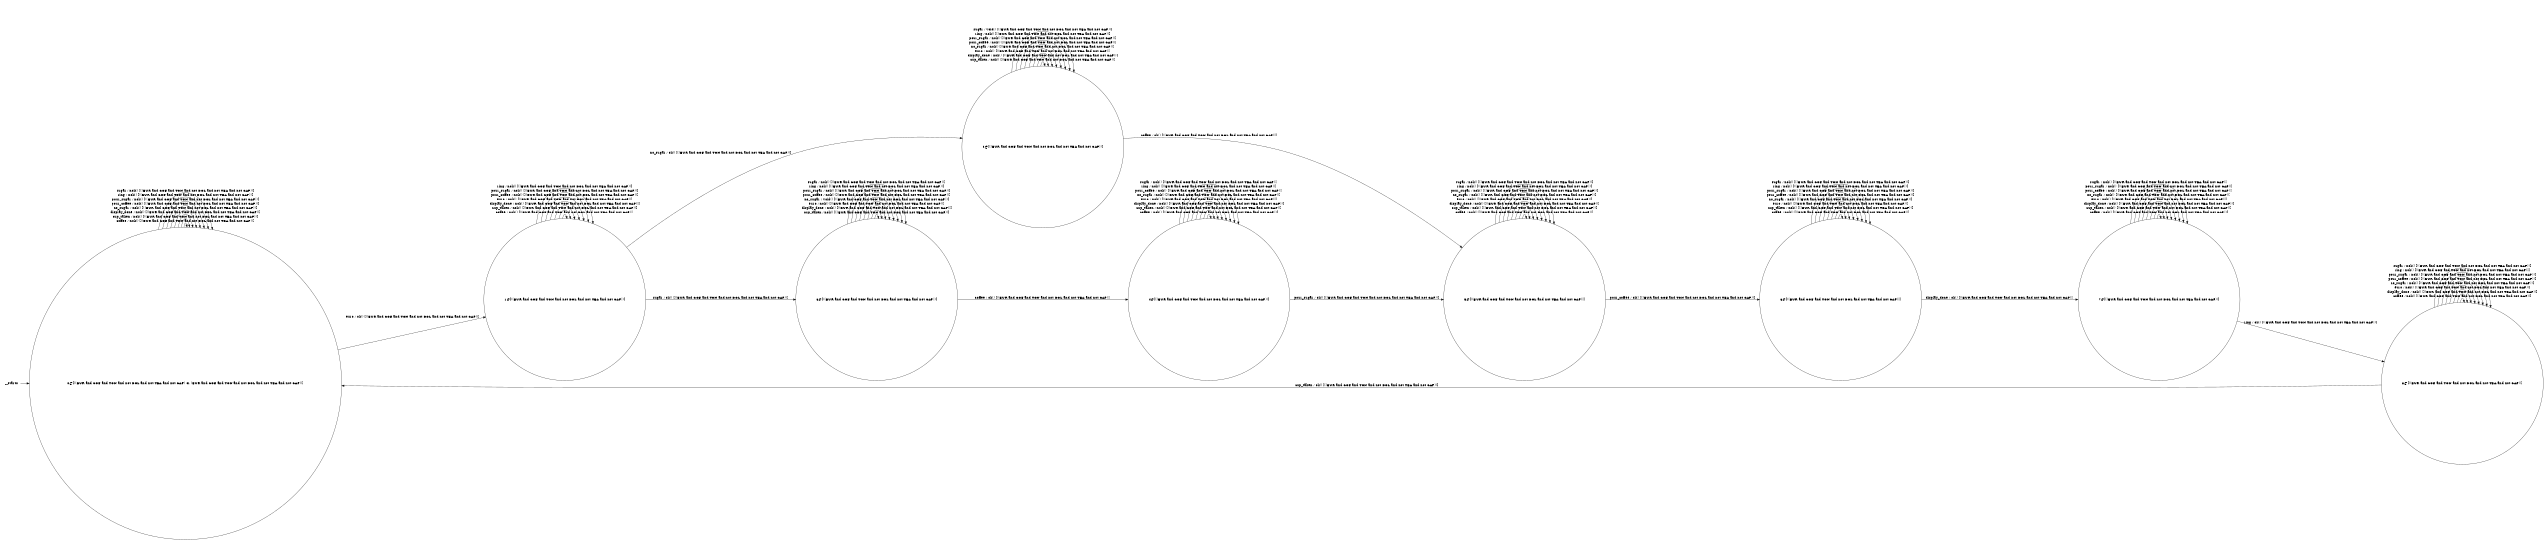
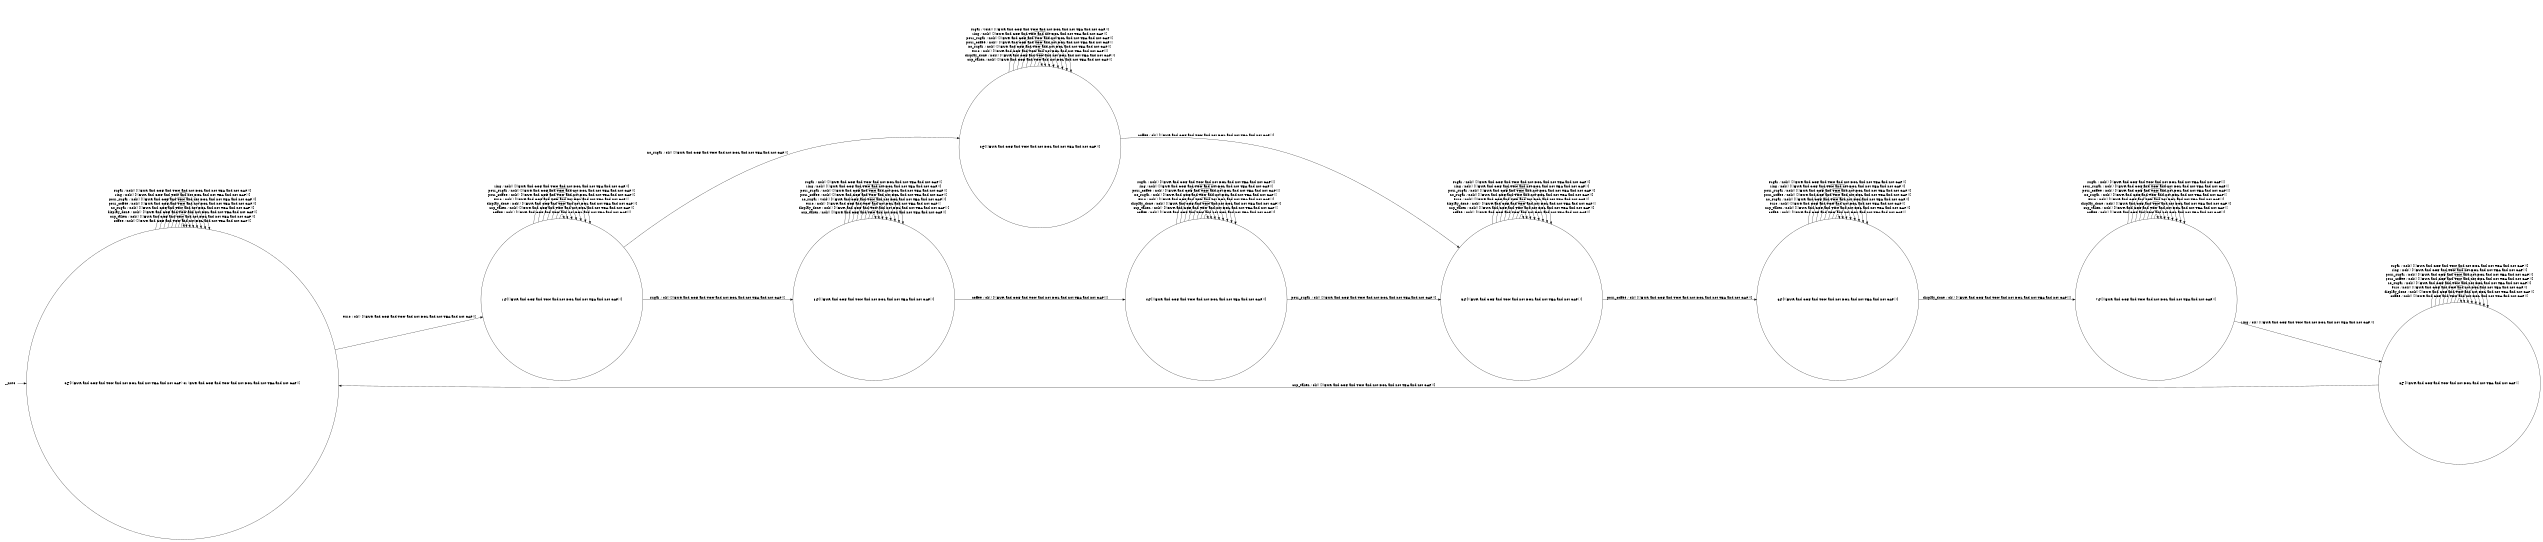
  digraph {
    rankdir=LR
    node [shape=circle]
    edge [lblstyle="above, sloped"]
    n1 [label="0@[((EUR and COF and TON and not DOL and not TEA and not CAP) or (EUR and COF and TON and not DOL and not TEA and not CAP))]"]
    n2 [label="1@[((EUR and COF and TON and not DOL and not TEA and not CAP))]"]
    n3 [label="2@[((EUR and COF and TON and not DOL and not TEA and not CAP))]"]
    n4 [label="3@[((EUR and COF and TON and not DOL and not TEA and not CAP))]"]
    n5 [label="5@[((EUR and COF and TON and not DOL and not TEA and not CAP))]"]
    n6 [label="4@[((EUR and COF and TON and not DOL and not TEA and not CAP))]"]
    n7 [label="6@[((EUR and COF and TON and not DOL and not TEA and not CAP))]"]
    n8 [label="7@[((EUR and COF and TON and not DOL and not TEA and not CAP))]"]
    n9 [label="8@[((EUR and COF and TON and not DOL and not TEA and not CAP))]"]
-   __start0 [height=0 shape=none width=0]
+   __start0 [height=0 shape=none width=0 label=__not0]
    n1 -> n1 [label="coffee / nok() [((EUR and COF and TON and not DOL and not TEA and not CAP))]"]
    n1 -> n1 [label="cup_taken / nok() [((EUR and COF and TON and not DOL and not TEA and not CAP))]"]
    n1 -> n1 [label="display_done / nok() [((EUR and COF and TON and not DOL and not TEA and not CAP))]"]
    n1 -> n1 [label="no_sugar / nok() [((EUR and COF and TON and not DOL and not TEA and not CAP))]"]
    n1 -> n1 [label="pour_coffee / nok() [((EUR and COF and TON and not DOL and not TEA and not CAP))]"]
    n1 -> n1 [label="pour_sugar / nok() [((EUR and COF and TON and not DOL and not TEA and not CAP))]"]
    n1 -> n1 [label="ring / nok() [((EUR and COF and TON and not DOL and not TEA and not CAP))]"]
    n1 -> n1 [label="sugar / nok() [((EUR and COF and TON and not DOL and not TEA and not CAP))]"]
    n1 -> n2 [label="euro / ok() [((EUR and COF and TON and not DOL and not TEA and not CAP))]"]
    n2 -> n2 [label="coffee / nok() [((EUR and COF and TON and not DOL and not TEA and not CAP))]"]
    n2 -> n2 [label="cup_taken / nok() [((EUR and COF and TON and not DOL and not TEA and not CAP))]"]
    n2 -> n2 [label="display_done / nok() [((EUR and COF and TON and not DOL and not TEA and not CAP))]"]
    n2 -> n2 [label="euro / nok() [((EUR and COF and TON and not DOL and not TEA and not CAP))]"]
    n2 -> n2 [label="pour_coffee / nok() [((EUR and COF and TON and not DOL and not TEA and not CAP))]"]
    n2 -> n2 [label="pour_sugar / nok() [((EUR and COF and TON and not DOL and not TEA and not CAP))]"]
    n2 -> n2 [label="ring / nok() [((EUR and COF and TON and not DOL and not TEA and not CAP))]"]
    n2 -> n3 [label="no_sugar / ok() [((EUR and COF and TON and not DOL and not TEA and not CAP))]"]
    n2 -> n4 [label="sugar / ok() [((EUR and COF and TON and not DOL and not TEA and not CAP))]"]
    n3 -> n3 [label="cup_taken / nok() [((EUR and COF and TON and not DOL and not TEA and not CAP))]"]
    n3 -> n3 [label="display_done / nok() [((EUR and COF and TON and not DOL and not TEA and not CAP))]"]
    n3 -> n3 [label="euro / nok() [((EUR and COF and TON and not DOL and not TEA and not CAP))]"]
    n3 -> n3 [label="no_sugar / nok() [((EUR and COF and TON and not DOL and not TEA and not CAP))]"]
    n3 -> n3 [label="pour_coffee / nok() [((EUR and COF and TON and not DOL and not TEA and not CAP))]"]
    n3 -> n3 [label="pour_sugar / nok() [((EUR and COF and TON and not DOL and not TEA and not CAP))]"]
    n3 -> n3 [label="ring / nok() [((EUR and COF and TON and not DOL and not TEA and not CAP))]"]
    n3 -> n3 [label="sugar / void() [((EUR and COF and TON and not DOL and not TEA and not CAP))]"]
    n3 -> n5 [label="coffee / ok() [((EUR and COF and TON and not DOL and not TEA and not CAP))]"]
    n4 -> n4 [label="cup_taken / nok() [((EUR and COF and TON and not DOL and not TEA and not CAP))]"]
    n4 -> n4 [label="display_done / nok() [((EUR and COF and TON and not DOL and not TEA and not CAP))]"]
    n4 -> n4 [label="euro / nok() [((EUR and COF and TON and not DOL and not TEA and not CAP))]"]
    n4 -> n4 [label="no_sugar / void() [((EUR and COF and TON and not DOL and not TEA and not CAP))]"]
    n4 -> n4 [label="pour_coffee / nok() [((EUR and COF and TON and not DOL and not TEA and not CAP))]"]
    n4 -> n4 [label="pour_sugar / nok() [((EUR and COF and TON and not DOL and not TEA and not CAP))]"]
    n4 -> n4 [label="ring / nok() [((EUR and COF and TON and not DOL and not TEA and not CAP))]"]
    n4 -> n4 [label="sugar / nok() [((EUR and COF and TON and not DOL and not TEA and not CAP))]"]
    n4 -> n6 [label="coffee / ok() [((EUR and COF and TON and not DOL and not TEA and not CAP))]"]
    n5 -> n5 [label="coffee / nok() [((EUR and COF and TON and not DOL and not TEA and not CAP))]"]
    n5 -> n5 [label="cup_taken / nok() [((EUR and COF and TON and not DOL and not TEA and not CAP))]"]
    n5 -> n5 [label="display_done / nok() [((EUR and COF and TON and not DOL and not TEA and not CAP))]"]
    n5 -> n5 [label="euro / nok() [((EUR and COF and TON and not DOL and not TEA and not CAP))]"]
    n5 -> n5 [label="no_sugar / nok() [((EUR and COF and TON and not DOL and not TEA and not CAP))]"]
    n5 -> n5 [label="pour_sugar / nok() [((EUR and COF and TON and not DOL and not TEA and not CAP))]"]
    n5 -> n5 [label="ring / nok() [((EUR and COF and TON and not DOL and not TEA and not CAP))]"]
    n5 -> n5 [label="sugar / nok() [((EUR and COF and TON and not DOL and not TEA and not CAP))]"]
    n5 -> n7 [label="pour_coffee / ok() [((EUR and COF and TON and not DOL and not TEA and not CAP))]"]
    n6 -> n5 [label="pour_sugar / ok() [((EUR and COF and TON and not DOL and not TEA and not CAP))]"]
    n6 -> n6 [label="coffee / nok() [((EUR and COF and TON and not DOL and not TEA and not CAP))]"]
    n6 -> n6 [label="cup_taken / nok() [((EUR and COF and TON and not DOL and not TEA and not CAP))]"]
    n6 -> n6 [label="display_done / nok() [((EUR and COF and TON and not DOL and not TEA and not CAP))]"]
    n6 -> n6 [label="euro / nok() [((EUR and COF and TON and not DOL and not TEA and not CAP))]"]
    n6 -> n6 [label="no_sugar / nok() [((EUR and COF and TON and not DOL and not TEA and not CAP))]"]
    n6 -> n6 [label="pour_coffee / nok() [((EUR and COF and TON and not DOL and not TEA and not CAP))]"]
    n6 -> n6 [label="ring / nok() [((EUR and COF and TON and not DOL and not TEA and not CAP))]"]
    n6 -> n6 [label="sugar / nok() [((EUR and COF and TON and not DOL and not TEA and not CAP))]"]
    n7 -> n7 [label="coffee / nok() [((EUR and COF and TON and not DOL and not TEA and not CAP))]"]
    n7 -> n7 [label="cup_taken / nok() [((EUR and COF and TON and not DOL and not TEA and not CAP))]"]
    n7 -> n7 [label="euro / nok() [((EUR and COF and TON and not DOL and not TEA and not CAP))]"]
    n7 -> n7 [label="no_sugar / nok() [((EUR and COF and TON and not DOL and not TEA and not CAP))]"]
    n7 -> n7 [label="pour_coffee / nok() [((EUR and COF and TON and not DOL and not TEA and not CAP))]"]
    n7 -> n7 [label="pour_sugar / nok() [((EUR and COF and TON and not DOL and not TEA and not CAP))]"]
    n7 -> n7 [label="ring / nok() [((EUR and COF and TON and not DOL and not TEA and not CAP))]"]
    n7 -> n7 [label="sugar / nok() [((EUR and COF and TON and not DOL and not TEA and not CAP))]"]
    n7 -> n8 [label="display_done / ok() [((EUR and COF and TON and not DOL and not TEA and not CAP))]"]
    n8 -> n8 [label="coffee / nok() [((EUR and COF and TON and not DOL and not TEA and not CAP))]"]
    n8 -> n8 [label="cup_taken / nok() [((EUR and COF and TON and not DOL and not TEA and not CAP))]"]
    n8 -> n8 [label="display_done / nok() [((EUR and COF and TON and not DOL and not TEA and not CAP))]"]
    n8 -> n8 [label="euro / nok() [((EUR and COF and TON and not DOL and not TEA and not CAP))]"]
    n8 -> n8 [label="no_sugar / nok() [((EUR and COF and TON and not DOL and not TEA and not CAP))]"]
    n8 -> n8 [label="pour_coffee / nok() [((EUR and COF and TON and not DOL and not TEA and not CAP))]"]
    n8 -> n8 [label="pour_sugar / nok() [((EUR and COF and TON and not DOL and not TEA and not CAP))]"]
    n8 -> n8 [label="sugar / nok() [((EUR and COF and TON and not DOL and not TEA and not CAP))]"]
    n8 -> n9 [label="ring / ok() [((EUR and COF and TON and not DOL and not TEA and not CAP))]"]
    n9 -> n1 [label="cup_taken / ok() [((EUR and COF and TON and not DOL and not TEA and not CAP))]"]
    n9 -> n9 [label="coffee / nok() [((EUR and COF and TON and not DOL and not TEA and not CAP))]"]
    n9 -> n9 [label="display_done / nok() [((EUR and COF and TON and not DOL and not TEA and not CAP))]"]
    n9 -> n9 [label="euro / nok() [((EUR and COF and TON and not DOL and not TEA and not CAP))]"]
    n9 -> n9 [label="no_sugar / nok() [((EUR and COF and TON and not DOL and not TEA and not CAP))]"]
    n9 -> n9 [label="pour_coffee / nok() [((EUR and COF and TON and not DOL and not TEA and not CAP))]"]
    n9 -> n9 [label="pour_sugar / nok() [((EUR and COF and TON and not DOL and not TEA and not CAP))]"]
    n9 -> n9 [label="ring / nok() [((EUR and COF and TON and not DOL and not TEA and not CAP))]"]
    n9 -> n9 [label="sugar / nok() [((EUR and COF and TON and not DOL and not TEA and not CAP))]"]
    __start0 -> n1
  }
